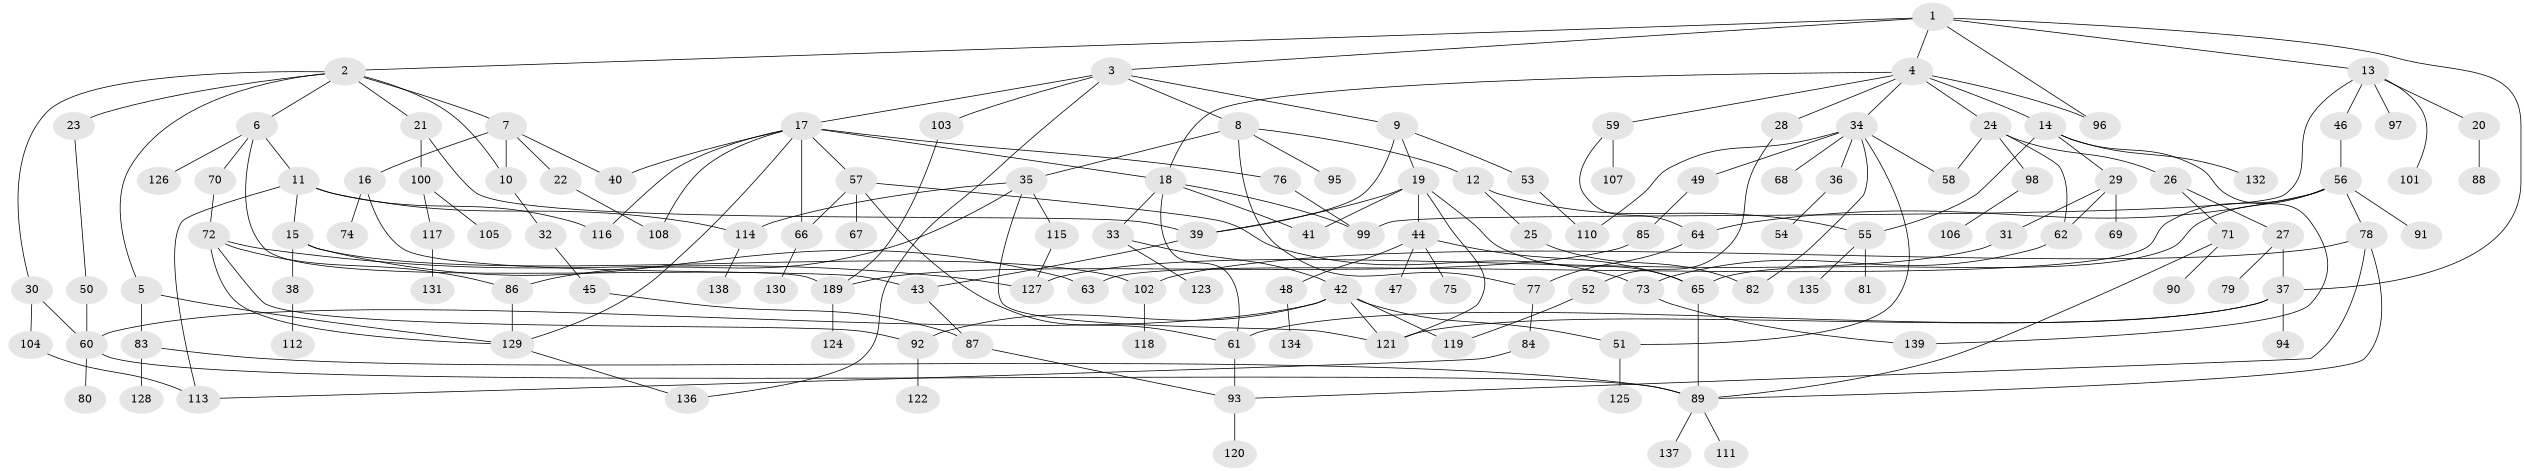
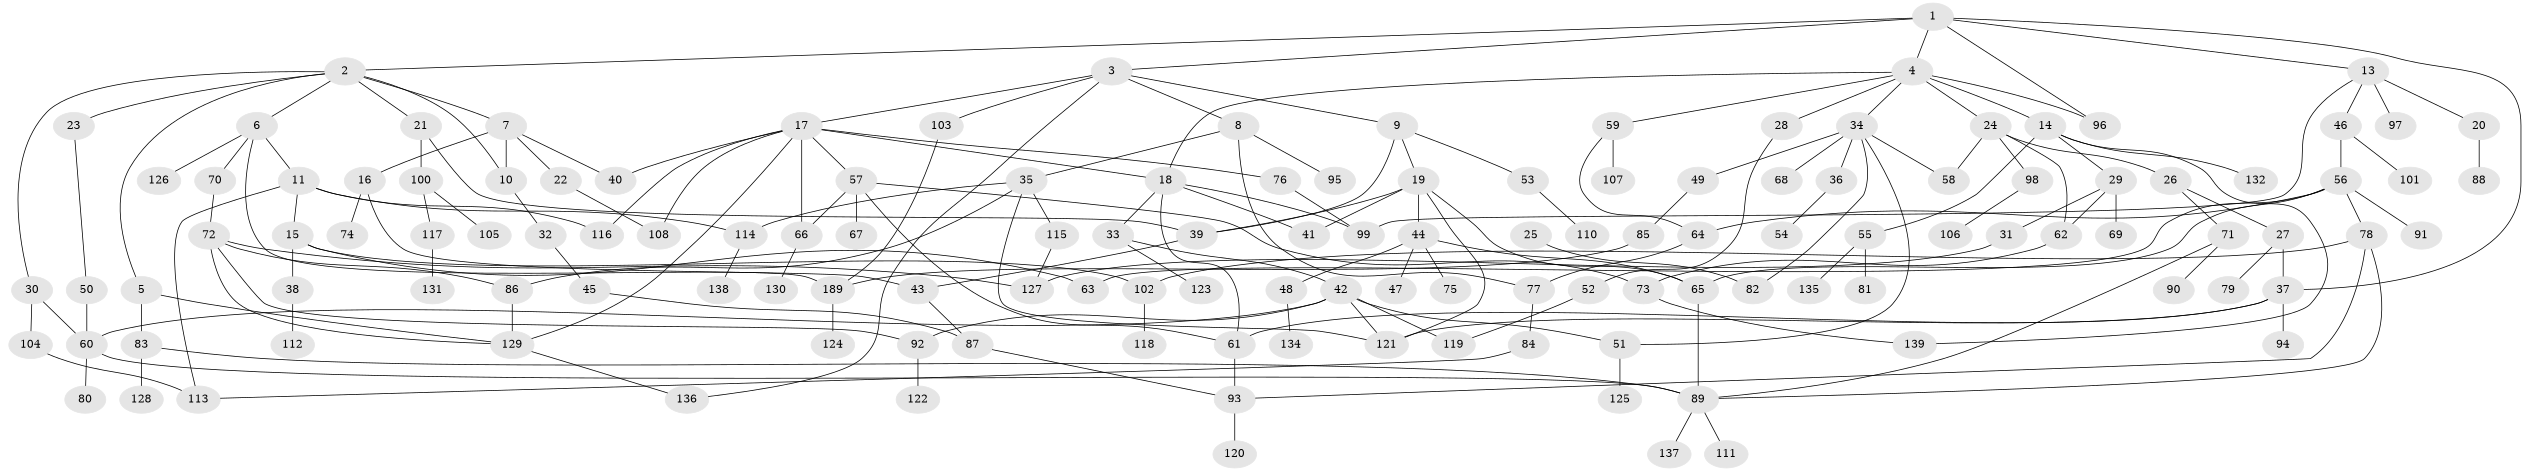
  graph {
    node [color=gray90 style=filled]
    1
    2
    3
    4
    13
    37
    96
    5
    6
    7
    10
    21
    23
    30
    8
    9
    17
    103
    136
    14
    18
    24
    28
    34
    59
    20
    46
    97
    99
    61
    121
    94
    83
    129
    11
    70
    n37 [label=189]
    126
    16
    22
    40
    32
    39
    100
    50
    60
    104
-   12
    35
    77
    95
    19
    53
    116
    57
    66
    76
    108
    55
    29
    132
    139
    33
    41
    26
    58
    62
    98
    52
    82
    36
    49
    51
    68
    110
    64
    107
    89
    128
    15
    113
    114
    72
    124
    43
    74
    25
    86
    115
    84
    44
    65
    45
    38
    63
    102
    138
    81
    135
    88
    56
    101
    31
    69
    112
    118
    87
    67
    73
    130
    42
    123
    93
    47
    48
    75
    105
    117
    27
    71
    106
    79
    90
    119
    127
    80
    92
    54
    85
    125
    122
    134
    78
    91
    111
    137
    120
    131
    1 -- 2
    1 -- 3
    1 -- 4
    1 -- 13
    1 -- 37
    1 -- 96
    2 -- 5
    2 -- 6
    2 -- 7
    2 -- 10
    2 -- 21
    2 -- 23
    2 -- 30
    3 -- 8
    3 -- 9
    3 -- 17
    3 -- 103
    3 -- 136
    4 -- 96
    4 -- 14
    4 -- 18
    4 -- 24
    4 -- 28
    4 -- 34
    4 -- 59
    13 -- 20
    13 -- 46
    13 -- 97
    13 -- 99
    37 -- 61
    37 -- 121
    37 -- 94
    5 -- 83
    5 -- 129
    6 -- 11
    6 -- 70
    6 -- n37
    6 -- 126
    7 -- 10
    7 -- 16
    7 -- 22
    7 -- 40
    10 -- 32
    21 -- 39
    21 -- 100
    23 -- 50
    30 -- 60
    30 -- 104
-   8 -- 12
    8 -- 35
    8 -- 77
    8 -- 95
    9 -- 39
    9 -- 19
    9 -- 53
    17 -- 18
    17 -- 129
    17 -- 40
    17 -- 116
    17 -- 57
    17 -- 66
    17 -- 76
    17 -- 108
    103 -- n37
    14 -- 55
    14 -- 29
    14 -- 132
    14 -- 139
    18 -- 99
    18 -- 61
    18 -- 33
    18 -- 41
    24 -- 26
    24 -- 58
    24 -- 62
    24 -- 98
    28 -- 52
    34 -- 58
    34 -- 82
    34 -- 36
    34 -- 49
    34 -- 51
    34 -- 68
-   34 -- 110
    59 -- 64
    59 -- 107
    20 -- 88
    46 -- 56
-   13 -- 101
+   46 -- 101
    61 -- 93
    83 -- 89
    83 -- 128
    129 -- 136
    11 -- 116
    11 -- 15
    11 -- 113
    11 -- 114
    70 -- 72
    n37 -- 124
    16 -- 43
    16 -- 74
    22 -- 108
    32 -- 45
    39 -- 43
    100 -- 105
    100 -- 117
    50 -- 60
    60 -- 89
    60 -- 80
    104 -- 113
-   12 -- 55
-   12 -- 25
    35 -- 121
    35 -- 114
    35 -- 86
    35 -- 115
    77 -- 84
    19 -- 121
    19 -- 39
    19 -- 41
    19 -- 44
    19 -- 65
    53 -- 110
    57 -- 61
    57 -- 66
    57 -- 67
    57 -- 73
    66 -- 130
    76 -- 99
    55 -- 81
    55 -- 135
    29 -- 62
    29 -- 31
    29 -- 69
    33 -- 42
    33 -- 123
    26 -- 27
    26 -- 71
    62 -- 73
    98 -- 106
    52 -- 119
    36 -- 54
    49 -- 85
    51 -- 125
    64 -- 77
    89 -- 111
    89 -- 137
    15 -- 38
    15 -- 63
    15 -- 102
    114 -- 138
    72 -- 129
    72 -- 86
    72 -- 127
    72 -- 92
    43 -- 87
    25 -- 82
    86 -- 129
    115 -- 127
    84 -- 113
    44 -- 65
    44 -- 47
    44 -- 48
    44 -- 75
    65 -- 89
    45 -- 87
    38 -- 112
    102 -- 118
    56 -- 64
    56 -- 65
    56 -- 63
    56 -- 78
    56 -- 91
    31 -- 127
    87 -- 93
    73 -- 139
    42 -- 121
    42 -- 60
    42 -- 51
    42 -- 119
    42 -- 92
    93 -- 120
    48 -- 134
    117 -- 131
    27 -- 37
    27 -- 79
    71 -- 89
    71 -- 90
    92 -- 122
    85 -- n37
    78 -- 89
    78 -- 102
    78 -- 93
  }
